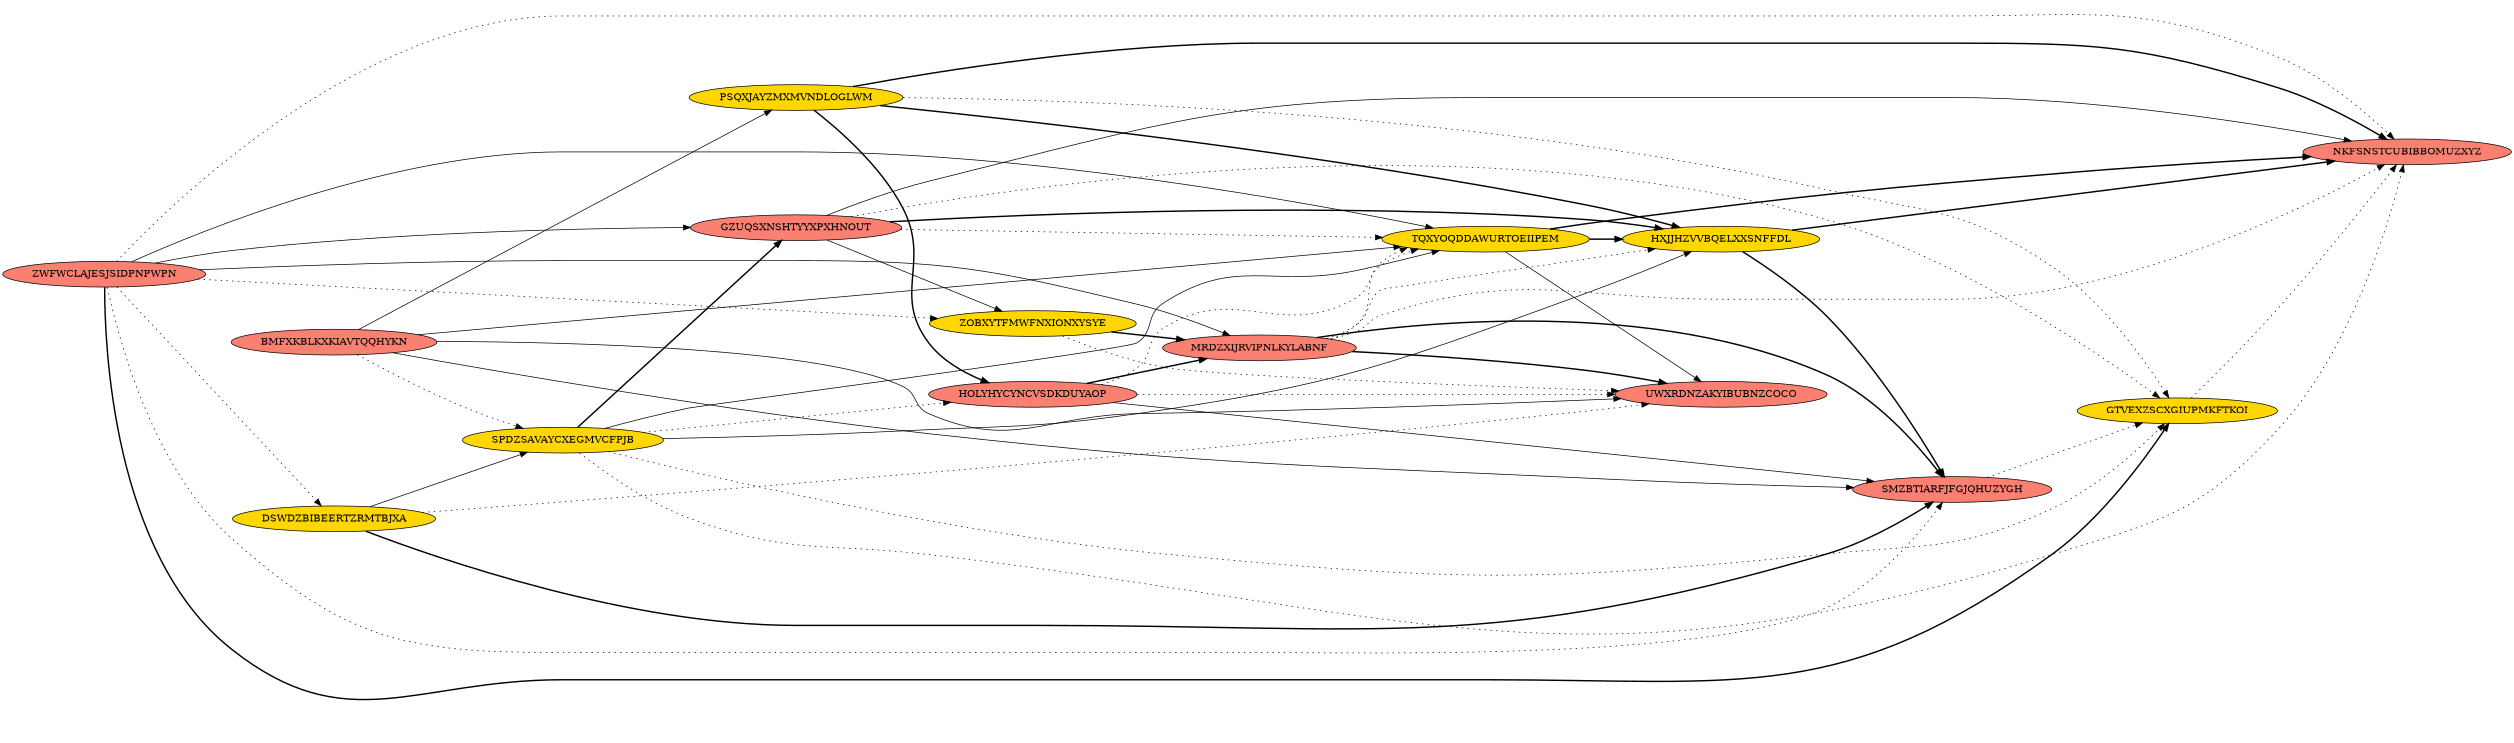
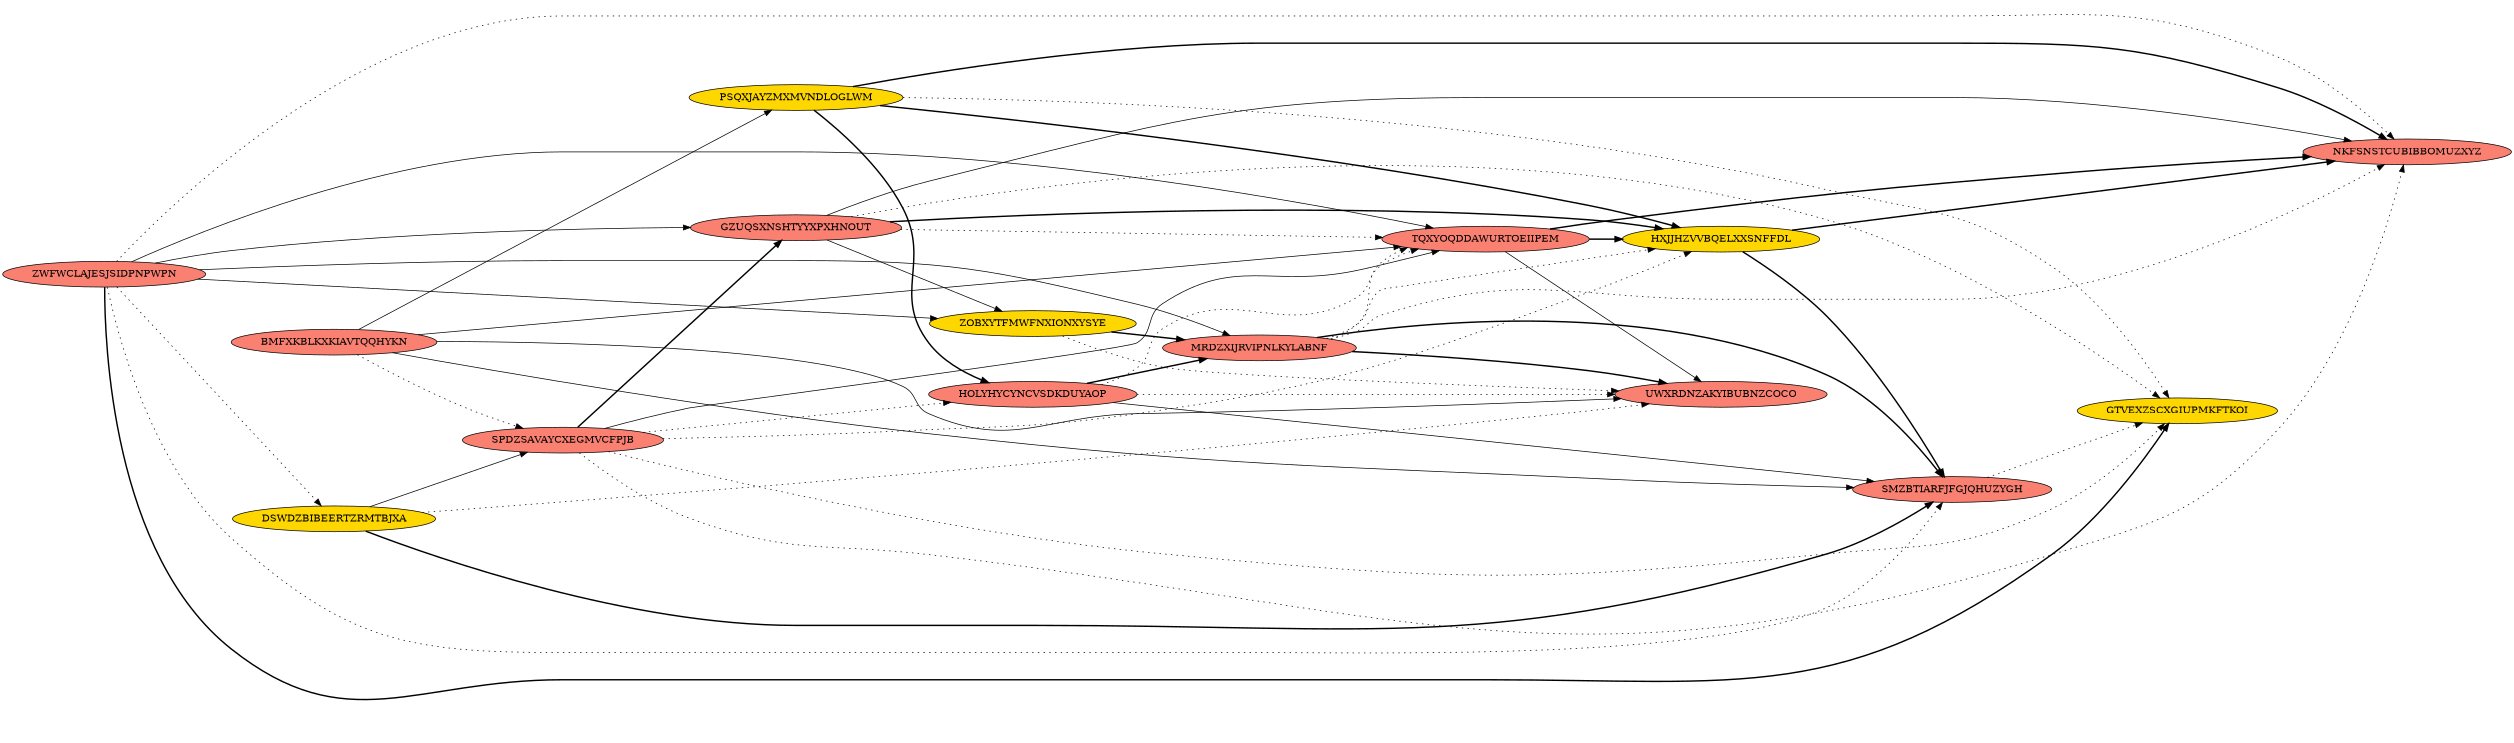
  digraph {
    rankdir=LR
    node [Weight=19 fillcolor=salmon style=filled]
    edge [Weight=15 style=dotted]
    DSWDZBIBEERTZRMTBJXA [fillcolor=gold]
    ZWFWCLAJESJSIDPNPWPN
    GZUQSXNSHTYYXPXHNOUT [Weight=18]
    ZOBXYTFMWFNXIONXYSYE [fillcolor=gold]
    MRDZXIJRVIPNLKYLABNF [Weight=18]
-   TQXYOQDDAWURTOEIIPEM [Weight=16 fillcolor=gold]
+   TQXYOQDDAWURTOEIIPEM [Weight=16]
    SMZBTIARFJFGJQHUZYGH [Weight=20]
    GTVEXZSCXGIUPMKFTKOI [Weight=10 fillcolor=gold]
    NKFSNSTCUBIBBOMUZXYZ [Weight=11]
-   SPDZSAVAYCXEGMVCFPJB [Weight=18 fillcolor=gold]
+   SPDZSAVAYCXEGMVCFPJB [Weight=18]
    UWXRDNZAKYIBUBNZCOCO
    HXJJHZVVBQELXXSNFFDL [Weight=18 fillcolor=gold]
    BMFXKBLKXKIAVTQQHYKN [Weight=20]
    PSQXJAYZMXMVNDLOGLWM [Weight=16 fillcolor=gold]
    HOLYHYCYNCVSDKDUYAOP [Weight=10]
    DSWDZBIBEERTZRMTBJXA -> SMZBTIARFJFGJQHUZYGH [style=bold]
    DSWDZBIBEERTZRMTBJXA -> SPDZSAVAYCXEGMVCFPJB [Weight=20 style=solid]
    DSWDZBIBEERTZRMTBJXA -> UWXRDNZAKYIBUBNZCOCO [Weight=11]
    ZWFWCLAJESJSIDPNPWPN -> DSWDZBIBEERTZRMTBJXA [Weight=18]
    ZWFWCLAJESJSIDPNPWPN -> GZUQSXNSHTYYXPXHNOUT [Weight=13 style=solid]
-   ZWFWCLAJESJSIDPNPWPN -> ZOBXYTFMWFNXIONXYSYE [Weight=12]
+   ZWFWCLAJESJSIDPNPWPN -> ZOBXYTFMWFNXIONXYSYE [Weight=12 style=solid]
    ZWFWCLAJESJSIDPNPWPN -> MRDZXIJRVIPNLKYLABNF [Weight=19 style=solid]
    ZWFWCLAJESJSIDPNPWPN -> TQXYOQDDAWURTOEIIPEM [style=solid]
    ZWFWCLAJESJSIDPNPWPN -> SMZBTIARFJFGJQHUZYGH
    ZWFWCLAJESJSIDPNPWPN -> GTVEXZSCXGIUPMKFTKOI [Weight=10 style=bold]
    ZWFWCLAJESJSIDPNPWPN -> NKFSNSTCUBIBBOMUZXYZ [Weight=10]
    GZUQSXNSHTYYXPXHNOUT -> ZOBXYTFMWFNXIONXYSYE [Weight=20 style=solid]
    GZUQSXNSHTYYXPXHNOUT -> TQXYOQDDAWURTOEIIPEM [Weight=10]
    GZUQSXNSHTYYXPXHNOUT -> GTVEXZSCXGIUPMKFTKOI [Weight=10]
    GZUQSXNSHTYYXPXHNOUT -> NKFSNSTCUBIBBOMUZXYZ [style=solid]
    GZUQSXNSHTYYXPXHNOUT -> HXJJHZVVBQELXXSNFFDL [Weight=10 style=bold]
    ZOBXYTFMWFNXIONXYSYE -> MRDZXIJRVIPNLKYLABNF [Weight=10 style=bold]
    ZOBXYTFMWFNXIONXYSYE -> UWXRDNZAKYIBUBNZCOCO [Weight=11]
    MRDZXIJRVIPNLKYLABNF -> TQXYOQDDAWURTOEIIPEM
    MRDZXIJRVIPNLKYLABNF -> SMZBTIARFJFGJQHUZYGH [Weight=20 style=bold]
    MRDZXIJRVIPNLKYLABNF -> NKFSNSTCUBIBBOMUZXYZ
    MRDZXIJRVIPNLKYLABNF -> UWXRDNZAKYIBUBNZCOCO [Weight=19 style=bold]
    MRDZXIJRVIPNLKYLABNF -> HXJJHZVVBQELXXSNFFDL [Weight=17]
    TQXYOQDDAWURTOEIIPEM -> NKFSNSTCUBIBBOMUZXYZ [Weight=19 style=bold]
    TQXYOQDDAWURTOEIIPEM -> UWXRDNZAKYIBUBNZCOCO [Weight=12 style=solid]
    TQXYOQDDAWURTOEIIPEM -> HXJJHZVVBQELXXSNFFDL [Weight=20 style=bold]
    SMZBTIARFJFGJQHUZYGH -> GTVEXZSCXGIUPMKFTKOI
-   GTVEXZSCXGIUPMKFTKOI -> NKFSNSTCUBIBBOMUZXYZ [Weight=19]
    SPDZSAVAYCXEGMVCFPJB -> GZUQSXNSHTYYXPXHNOUT [Weight=17 style=bold]
    SPDZSAVAYCXEGMVCFPJB -> TQXYOQDDAWURTOEIIPEM [Weight=17 style=solid]
    SPDZSAVAYCXEGMVCFPJB -> GTVEXZSCXGIUPMKFTKOI [Weight=20]
    SPDZSAVAYCXEGMVCFPJB -> NKFSNSTCUBIBBOMUZXYZ [Weight=12]
-   SPDZSAVAYCXEGMVCFPJB -> HXJJHZVVBQELXXSNFFDL [Weight=12 style=solid]
+   SPDZSAVAYCXEGMVCFPJB -> HXJJHZVVBQELXXSNFFDL [Weight=12]
    SPDZSAVAYCXEGMVCFPJB -> HOLYHYCYNCVSDKDUYAOP [Weight=10]
    HXJJHZVVBQELXXSNFFDL -> SMZBTIARFJFGJQHUZYGH [Weight=20 style=bold]
    HXJJHZVVBQELXXSNFFDL -> NKFSNSTCUBIBBOMUZXYZ [Weight=18 style=bold]
    BMFXKBLKXKIAVTQQHYKN -> TQXYOQDDAWURTOEIIPEM [Weight=14 style=solid]
    BMFXKBLKXKIAVTQQHYKN -> SMZBTIARFJFGJQHUZYGH [Weight=11 style=solid]
    BMFXKBLKXKIAVTQQHYKN -> SPDZSAVAYCXEGMVCFPJB [Weight=20]
    BMFXKBLKXKIAVTQQHYKN -> UWXRDNZAKYIBUBNZCOCO [Weight=10 style=solid]
    BMFXKBLKXKIAVTQQHYKN -> PSQXJAYZMXMVNDLOGLWM [Weight=11 style=solid]
    PSQXJAYZMXMVNDLOGLWM -> GTVEXZSCXGIUPMKFTKOI [Weight=20]
    PSQXJAYZMXMVNDLOGLWM -> NKFSNSTCUBIBBOMUZXYZ [Weight=16 style=bold]
    PSQXJAYZMXMVNDLOGLWM -> HXJJHZVVBQELXXSNFFDL [style=bold]
    PSQXJAYZMXMVNDLOGLWM -> HOLYHYCYNCVSDKDUYAOP [Weight=11 style=bold]
    HOLYHYCYNCVSDKDUYAOP -> MRDZXIJRVIPNLKYLABNF [Weight=14 style=bold]
    HOLYHYCYNCVSDKDUYAOP -> TQXYOQDDAWURTOEIIPEM [Weight=13]
    HOLYHYCYNCVSDKDUYAOP -> SMZBTIARFJFGJQHUZYGH [Weight=17 style=solid]
    HOLYHYCYNCVSDKDUYAOP -> UWXRDNZAKYIBUBNZCOCO [Weight=18]
  }
